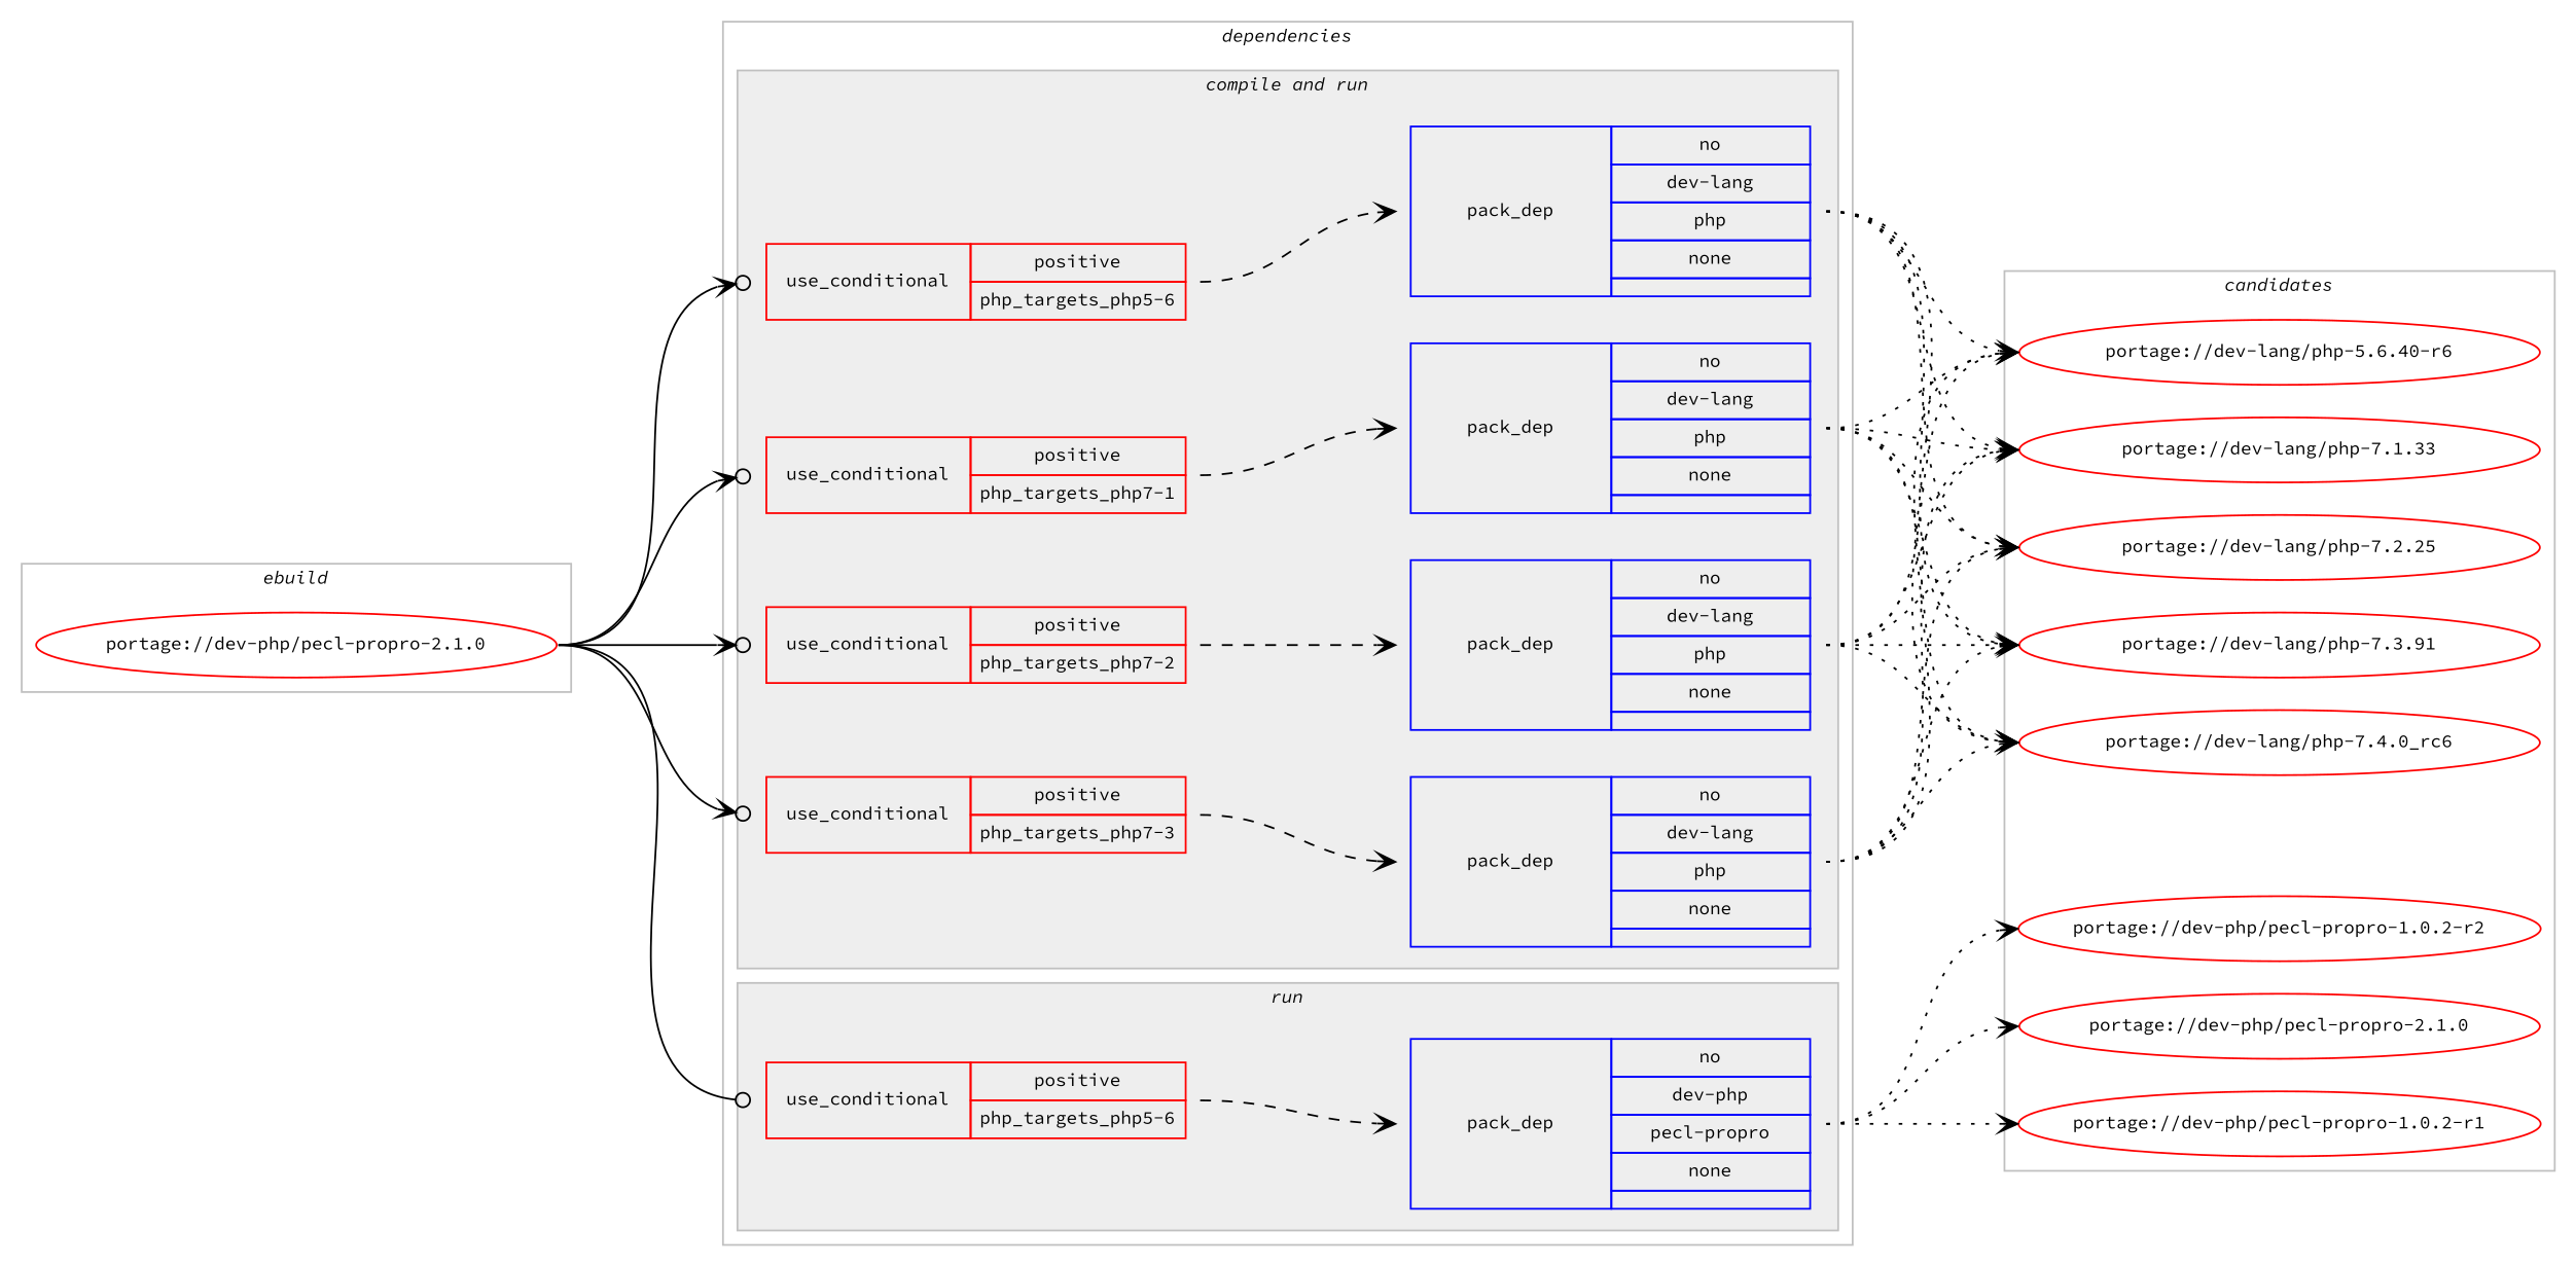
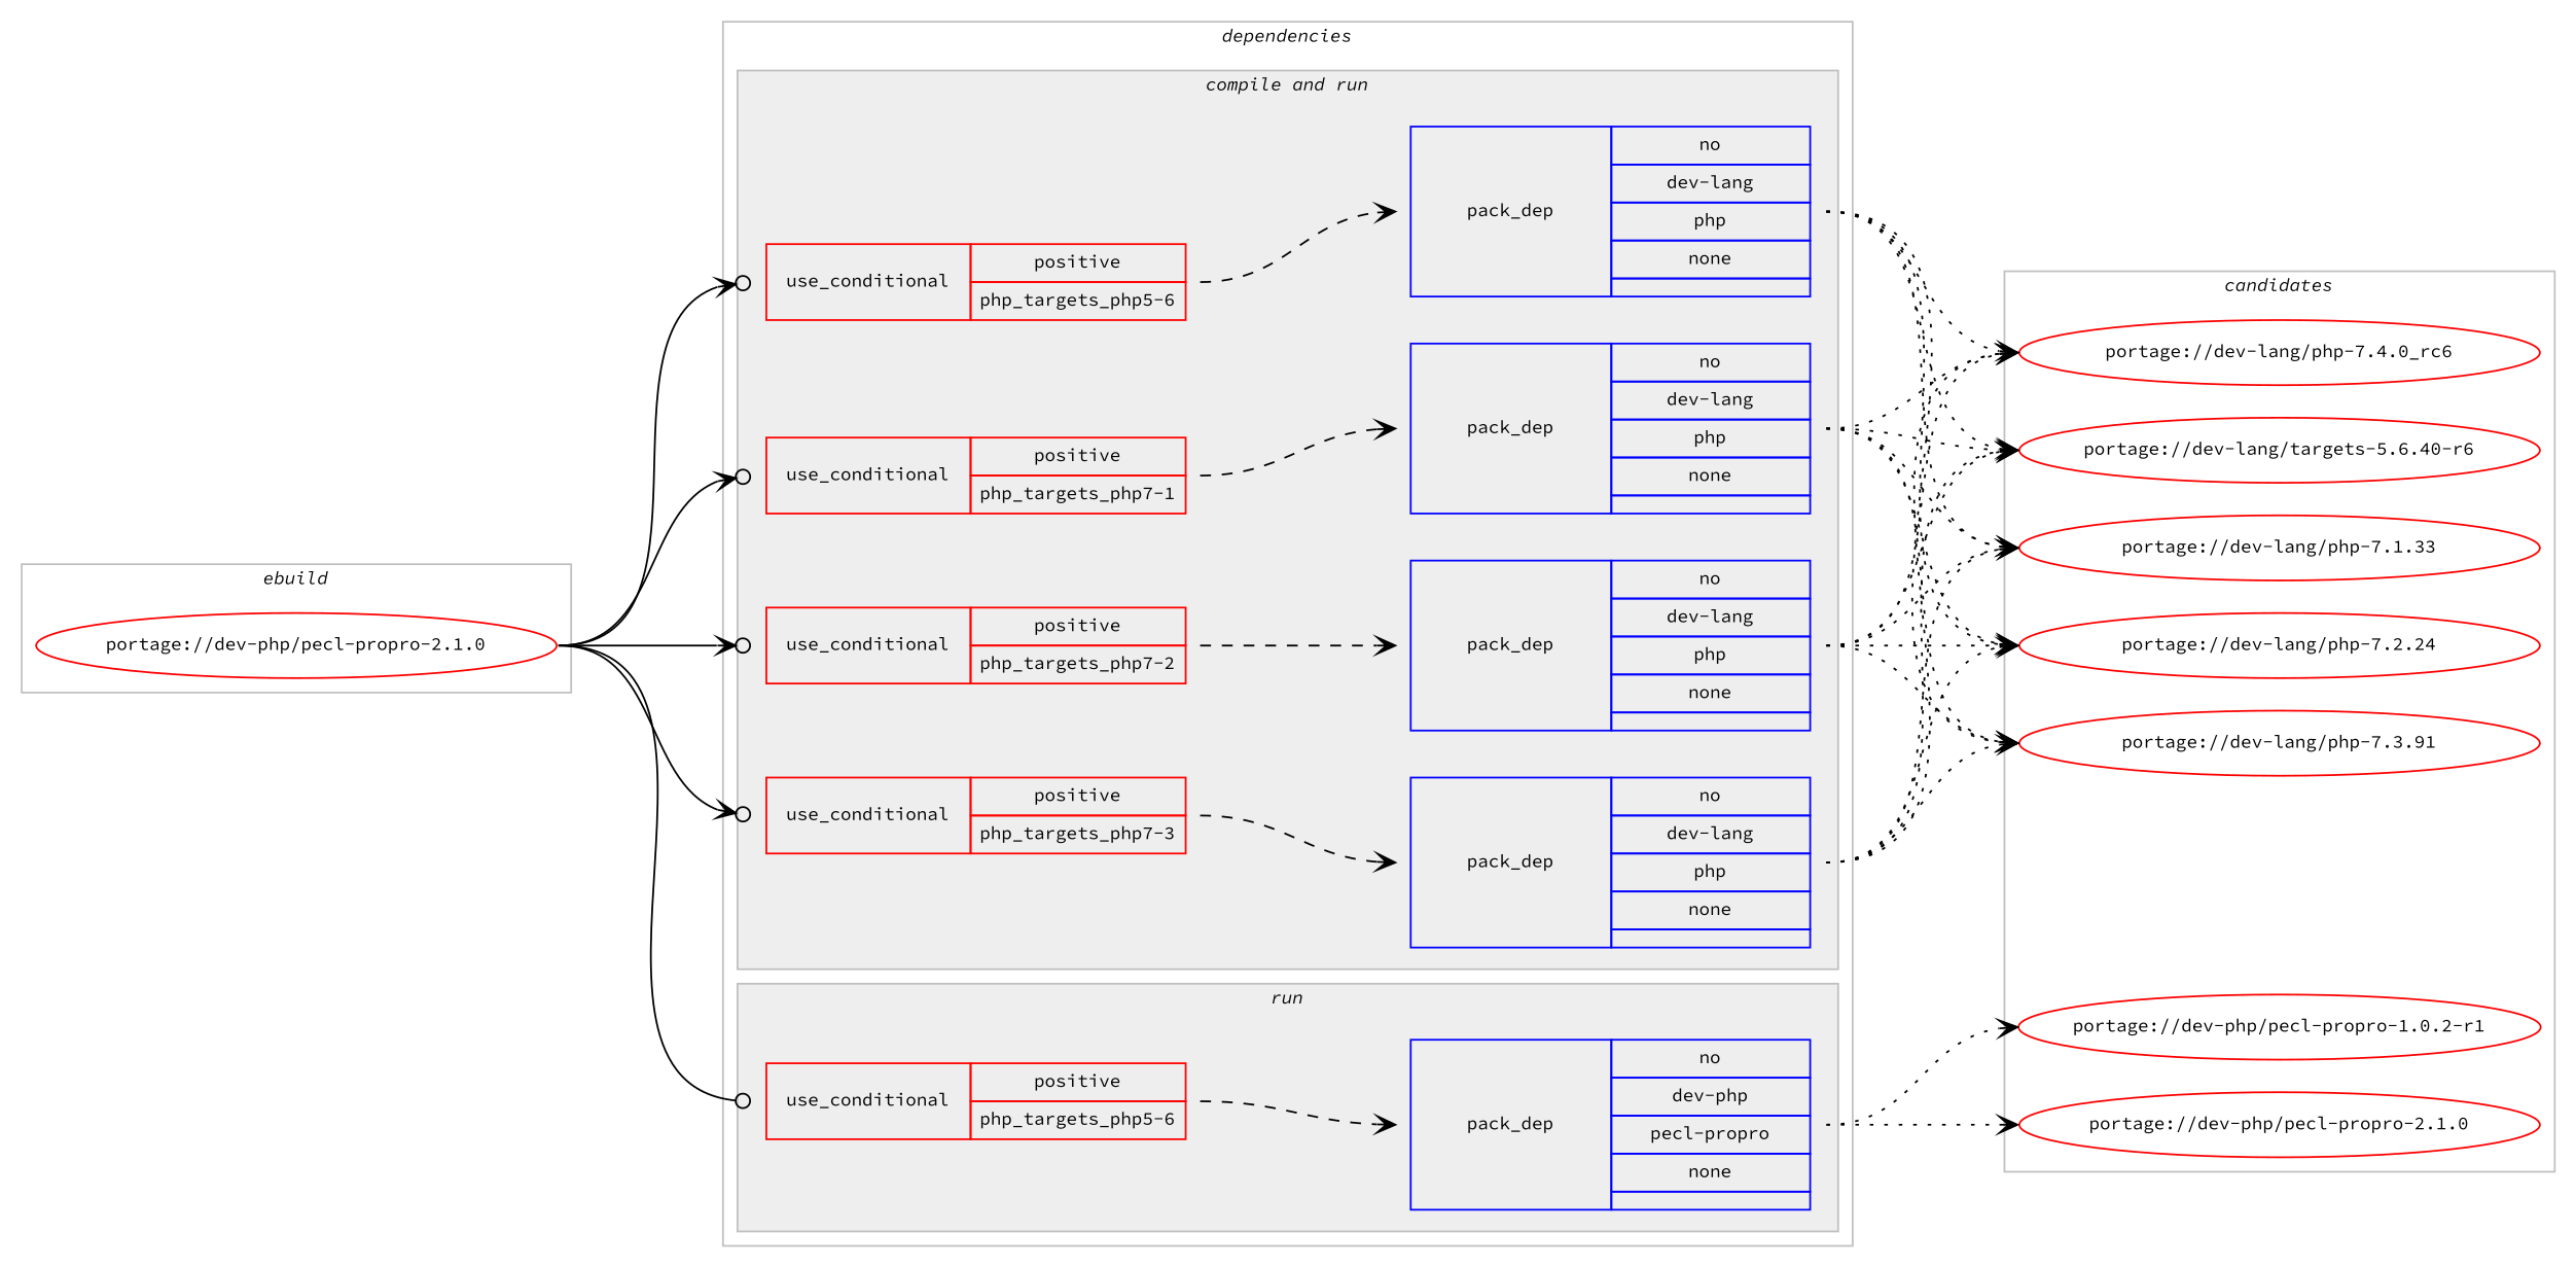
  digraph {
    compound=true
    concentrate=true
    fontname="Source Code Pro"
    fontsize=10
    newrank=true
    rankdir=LR
    ranksep=1.5
    node [color=red fontname="Source Code Pro" fontsize=10 shape=none]
    edge [arrowhead=vee fontname="Source Code Pro" headport=w style=dotted tailport=e weight=100]
    n1 [label="portage://dev-php/pecl-propro-2.1.0" width=4 shape=""]
    n2 [color=blue label=<<TABLE BORDER="0" CELLBORDER="1" CELLSPACING="0" CELLPADDING="4" WIDTH="220"><TR><TD ROWSPAN="6" CELLPADDING="30">pack_dep</TD></TR><TR><TD WIDTH="110">no</TD></TR><TR><TD>dev-lang</TD></TR><TR><TD>php</TD></TR><TR><TD>none</TD></TR><TR><TD></TD></TR></TABLE>>]
    n3 [label=<<TABLE BORDER="0" CELLBORDER="1" CELLSPACING="0" CELLPADDING="4"><TR><TD ROWSPAN="3" CELLPADDING="10">use_conditional</TD></TR><TR><TD>positive</TD></TR><TR><TD>php_targets_php5-6</TD></TR></TABLE>>]
    n4 [color=blue label=<<TABLE BORDER="0" CELLBORDER="1" CELLSPACING="0" CELLPADDING="4" WIDTH="220"><TR><TD ROWSPAN="6" CELLPADDING="30">pack_dep</TD></TR><TR><TD WIDTH="110">no</TD></TR><TR><TD>dev-lang</TD></TR><TR><TD>php</TD></TR><TR><TD>none</TD></TR><TR><TD></TD></TR></TABLE>>]
    n5 [label=<<TABLE BORDER="0" CELLBORDER="1" CELLSPACING="0" CELLPADDING="4"><TR><TD ROWSPAN="3" CELLPADDING="10">use_conditional</TD></TR><TR><TD>positive</TD></TR><TR><TD>php_targets_php7-1</TD></TR></TABLE>>]
    n6 [color=blue label=<<TABLE BORDER="0" CELLBORDER="1" CELLSPACING="0" CELLPADDING="4" WIDTH="220"><TR><TD ROWSPAN="6" CELLPADDING="30">pack_dep</TD></TR><TR><TD WIDTH="110">no</TD></TR><TR><TD>dev-lang</TD></TR><TR><TD>php</TD></TR><TR><TD>none</TD></TR><TR><TD></TD></TR></TABLE>>]
    n7 [label=<<TABLE BORDER="0" CELLBORDER="1" CELLSPACING="0" CELLPADDING="4"><TR><TD ROWSPAN="3" CELLPADDING="10">use_conditional</TD></TR><TR><TD>positive</TD></TR><TR><TD>php_targets_php7-2</TD></TR></TABLE>>]
    n8 [color=blue label=<<TABLE BORDER="0" CELLBORDER="1" CELLSPACING="0" CELLPADDING="4" WIDTH="220"><TR><TD ROWSPAN="6" CELLPADDING="30">pack_dep</TD></TR><TR><TD WIDTH="110">no</TD></TR><TR><TD>dev-lang</TD></TR><TR><TD>php</TD></TR><TR><TD>none</TD></TR><TR><TD></TD></TR></TABLE>>]
    n9 [label=<<TABLE BORDER="0" CELLBORDER="1" CELLSPACING="0" CELLPADDING="4"><TR><TD ROWSPAN="3" CELLPADDING="10">use_conditional</TD></TR><TR><TD>positive</TD></TR><TR><TD>php_targets_php7-3</TD></TR></TABLE>>]
    n10 [color=blue label=<<TABLE BORDER="0" CELLBORDER="1" CELLSPACING="0" CELLPADDING="4" WIDTH="220"><TR><TD ROWSPAN="6" CELLPADDING="30">pack_dep</TD></TR><TR><TD WIDTH="110">no</TD></TR><TR><TD>dev-php</TD></TR><TR><TD>pecl-propro</TD></TR><TR><TD>none</TD></TR><TR><TD></TD></TR></TABLE>>]
    n11 [label=<<TABLE BORDER="0" CELLBORDER="1" CELLSPACING="0" CELLPADDING="4"><TR><TD ROWSPAN="3" CELLPADDING="10">use_conditional</TD></TR><TR><TD>positive</TD></TR><TR><TD>php_targets_php5-6</TD></TR></TABLE>>]
-   n12 [label="portage://dev-lang/php-5.6.40-r6" width=4 shape=""]
+   n12 [label="portage://dev-lang/targets-5.6.40-r6" width=4 shape=""]
    n13 [label="portage://dev-lang/php-7.1.33" width=4 shape=""]
-   n14 [label="portage://dev-lang/php-7.2.25" width=4 shape=""]
+   n14 [label="portage://dev-lang/php-7.2.24" width=4 shape=""]
    n15 [label="portage://dev-lang/php-7.3.91" width=4 shape=""]
    n16 [label="portage://dev-lang/php-7.4.0_rc6" width=4 shape=""]
    n17 [label="portage://dev-php/pecl-propro-1.0.2-r1" width=4 shape=""]
-   n18 [label="portage://dev-php/pecl-propro-1.0.2-r2" width=4 shape=""]
    n19 [label="portage://dev-php/pecl-propro-2.1.0" width=4 shape=""]
    subgraph cluster_1 {
      color=gray
      label=<<i>ebuild</i>>
      rank=same
      n1
    }
    subgraph cluster_2 {
      color=gray
      label=<<i>dependencies</i>>
      subgraph cluster_3 {
        color=gray
        fillcolor="#eeeeee"
        label=<<i>compile</i>>
        style=filled
      }
      subgraph cluster_4 {
        color=gray
        fillcolor="#eeeeee"
        label=<<i>compile and run</i>>
        style=filled
        subgraph sub_5 {
          color=gray
          fillcolor="#eeeeee"
          label=<<i>compile and run</i>>
          style=filled
          n3
          subgraph sub_6 {
            color=gray
            fillcolor="#eeeeee"
            label=<<i>compile and run</i>>
            style=filled
            n2
          }
        }
        subgraph sub_7 {
          color=gray
          fillcolor="#eeeeee"
          label=<<i>compile and run</i>>
          style=filled
          n5
          subgraph sub_8 {
            color=gray
            fillcolor="#eeeeee"
            label=<<i>compile and run</i>>
            style=filled
            n4
          }
        }
        subgraph sub_9 {
          color=gray
          fillcolor="#eeeeee"
          label=<<i>compile and run</i>>
          style=filled
          n7
          subgraph sub_10 {
            color=gray
            fillcolor="#eeeeee"
            label=<<i>compile and run</i>>
            style=filled
            n6
          }
        }
        subgraph sub_11 {
          color=gray
          fillcolor="#eeeeee"
          label=<<i>compile and run</i>>
          style=filled
          n9
          subgraph sub_12 {
            color=gray
            fillcolor="#eeeeee"
            label=<<i>compile and run</i>>
            style=filled
            n8
          }
        }
      }
      subgraph cluster_13 {
        color=gray
        fillcolor="#eeeeee"
        label=<<i>run</i>>
        style=filled
        subgraph sub_14 {
          color=gray
          fillcolor="#eeeeee"
          label=<<i>run</i>>
          style=filled
          n11
          subgraph sub_15 {
            color=gray
            fillcolor="#eeeeee"
            label=<<i>run</i>>
            style=filled
            n10
          }
        }
      }
    }
    subgraph cluster_16 {
      color=gray
      label=<<i>candidates</i>>
      rank=same
      subgraph sub_17 {
        color=black
        label=<<i>candidates</i>>
        nodesep=1
        rank=same
        n12
        n13
        n14
        n15
        n16
      }
      subgraph sub_18 {
        color=black
        label=<<i>candidates</i>>
        nodesep=1
        rank=same
        n12
        n13
        n14
        n15
        n16
      }
      subgraph sub_19 {
        color=black
        label=<<i>candidates</i>>
        nodesep=1
        rank=same
        n12
        n13
        n14
        n15
        n16
      }
      subgraph sub_20 {
        color=black
        label=<<i>candidates</i>>
        nodesep=1
        rank=same
        n12
        n13
        n14
        n15
        n16
      }
      subgraph sub_21 {
        color=black
        label=<<i>candidates</i>>
        nodesep=1
        rank=same
        n17
-       n18
        n19
      }
    }
    n1 -> n3 [arrowhead=odotvee style=solid weight=20]
    n1 -> n5 [arrowhead=odotvee style=solid weight=20]
    n1 -> n7 [arrowhead=odotvee style=solid weight=20]
    n1 -> n9 [arrowhead=odotvee style=solid weight=20]
    n1 -> n11 [arrowhead=odot style=solid weight=20]
    n2 -> n12
    n2 -> n13
    n2 -> n14
    n2 -> n15
    n2 -> n16
    n3 -> n2 [style=dashed weight=20]
    n4 -> n12
    n4 -> n13
    n4 -> n14
    n4 -> n15
    n4 -> n16
    n5 -> n4 [style=dashed weight=20]
    n6 -> n12
    n6 -> n13
    n6 -> n14
    n6 -> n15
    n6 -> n16
    n7 -> n6 [style=dashed weight=20]
    n8 -> n12
    n8 -> n13
    n8 -> n14
    n8 -> n15
    n8 -> n16
    n9 -> n8 [style=dashed weight=20]
    n10 -> n17
-   n10 -> n18
    n10 -> n19
    n11 -> n10 [style=dashed weight=20]
  }
